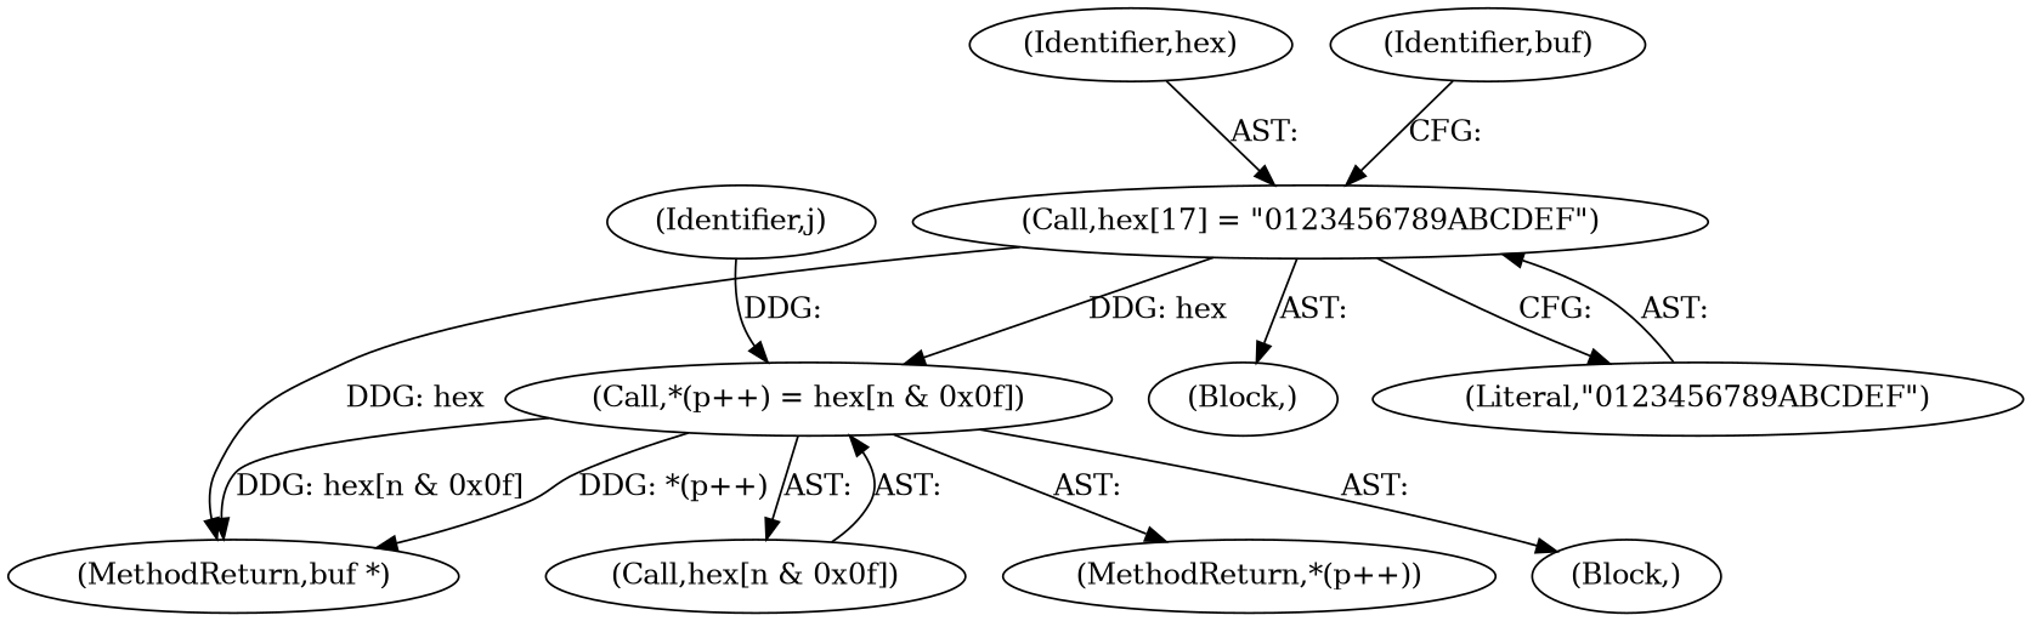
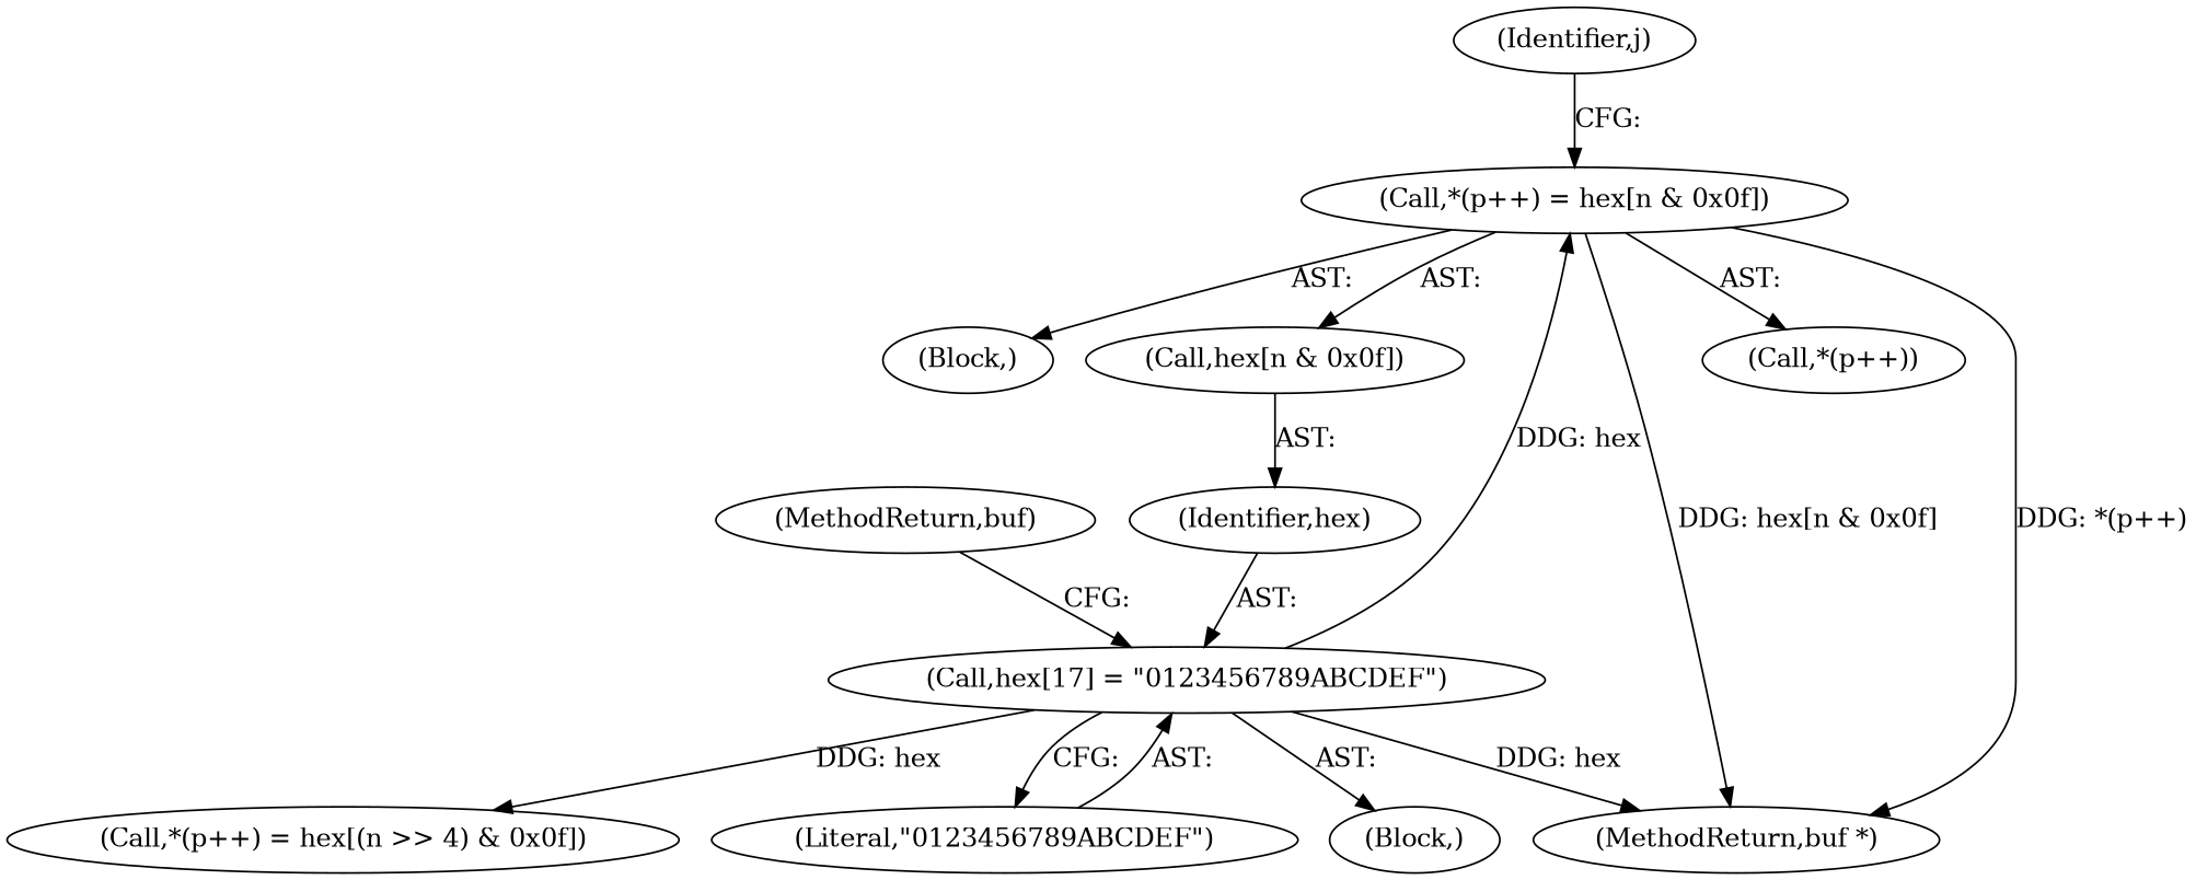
  digraph {
    n1 [label="(Call,*(p++) = hex[n & 0x0f])"]
    n2 [label="(Block,)"]
    n3 [label="(Call,hex[n & 0x0f])"]
    n4 [label="(MethodReturn,buf *)"]
-   n5 [label="(MethodReturn,*(p++))"]
+   n5 [label="(Call,*(p++))"]
    n6 [label="(Call,hex[17] = \"0123456789ABCDEF\")"]
    n7 [label="(Block,)"]
    n8 [label="(Literal,\"0123456789ABCDEF\")"]
+   n9 [label="(Call,*(p++) = hex[(n >> 4) & 0x0f])"]
    n10 [label="(Identifier,hex)"]
-   n11 [label="(Identifier,buf)"]
+   n11 [label="(MethodReturn,buf)"]
    n12 [label="(Identifier,j)"]
    n1 -> n2 [label="AST: "]
    n1 -> n3 [label="AST: "]
    n1 -> n4 [label="DDG: hex[n & 0x0f]"]
    n1 -> n4 [label="DDG: *(p++)"]
    n1 -> n5 [label="AST: "]
-   n3 -> n1 [label="AST: "]
+   n3 -> n10 [label="AST: "]
    n6 -> n1 [label="DDG: hex"]
    n6 -> n4 [label="DDG: hex"]
    n6 -> n7 [label="AST: "]
    n6 -> n8 [label="CFG: "]
+   n6 -> n9 [label="DDG: hex"]
    n8 -> n6 [label="AST: "]
    n10 -> n6 [label="AST: "]
    n11 -> n6 [label="CFG: "]
-   n12 -> n1 [label="DDG: "]
+   n12 -> n1 [label="CFG: "]
  }
